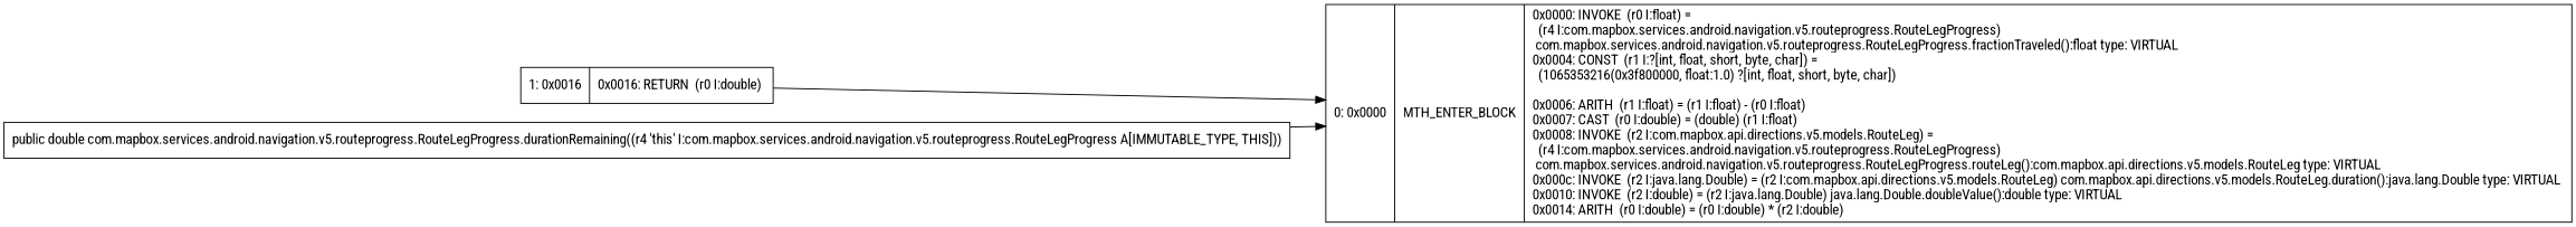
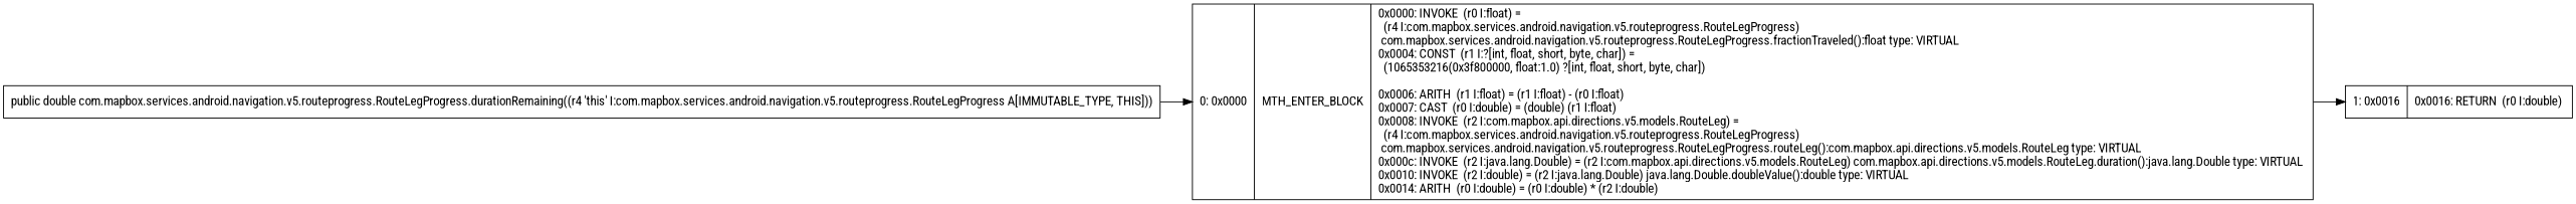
  digraph {
    rankdir=LR
    fontname="Roboto Condensed"
    node [shape=record fontname="Roboto Condensed"]
    edge [fontname="Roboto Condensed"]
    n1 [label="{0\:\ 0x0000|MTH_ENTER_BLOCK\l|0x0000: INVOKE  (r0 I:float) = \l  (r4 I:com.mapbox.services.android.navigation.v5.routeprogress.RouteLegProgress)\l com.mapbox.services.android.navigation.v5.routeprogress.RouteLegProgress.fractionTraveled():float type: VIRTUAL \l0x0004: CONST  (r1 I:?[int, float, short, byte, char]) = \l  (1065353216(0x3f800000, float:1.0) ?[int, float, short, byte, char])\l \l0x0006: ARITH  (r1 I:float) = (r1 I:float) \- (r0 I:float) \l0x0007: CAST  (r0 I:double) = (double) (r1 I:float) \l0x0008: INVOKE  (r2 I:com.mapbox.api.directions.v5.models.RouteLeg) = \l  (r4 I:com.mapbox.services.android.navigation.v5.routeprogress.RouteLegProgress)\l com.mapbox.services.android.navigation.v5.routeprogress.RouteLegProgress.routeLeg():com.mapbox.api.directions.v5.models.RouteLeg type: VIRTUAL \l0x000c: INVOKE  (r2 I:java.lang.Double) = (r2 I:com.mapbox.api.directions.v5.models.RouteLeg) com.mapbox.api.directions.v5.models.RouteLeg.duration():java.lang.Double type: VIRTUAL \l0x0010: INVOKE  (r2 I:double) = (r2 I:java.lang.Double) java.lang.Double.doubleValue():double type: VIRTUAL \l0x0014: ARITH  (r0 I:double) = (r0 I:double) * (r2 I:double) \l}"]
    n2 [label="{1\:\ 0x0016|0x0016: RETURN  (r0 I:double) \l}"]
    n3 [label="{public double com.mapbox.services.android.navigation.v5.routeprogress.RouteLegProgress.durationRemaining((r4 'this' I:com.mapbox.services.android.navigation.v5.routeprogress.RouteLegProgress A[IMMUTABLE_TYPE, THIS])) }"]
-   n2 -> n1
+   n1 -> n2
    n3 -> n1
  }
